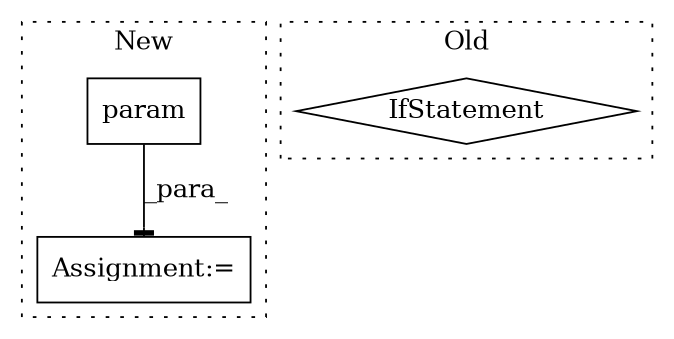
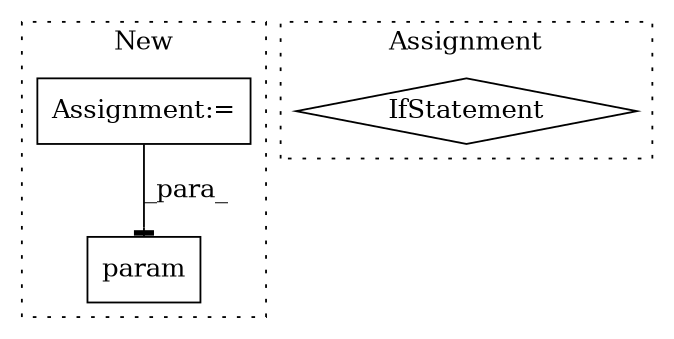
  digraph {
    node [shape=box]
    n1 [a=32 l="6,1" label=param s="1138,1176"]
    n2 [a=7 l=1 label="Assignment:=" s=1130]
    n3 [a=25 l=3 label=IfStatement s=1098 shape=diamond]
    subgraph cluster_1 {
      label=New
      style=dotted
      n1
      n2
    }
    subgraph cluster_2 {
-     label=Old
+     label=Assignment
      style=dotted
      n3
    }
-   n1 -> n2 [label=_para_ arrowhead=tee]
+   n2 -> n1 [label=_para_ arrowhead=tee]
  }
